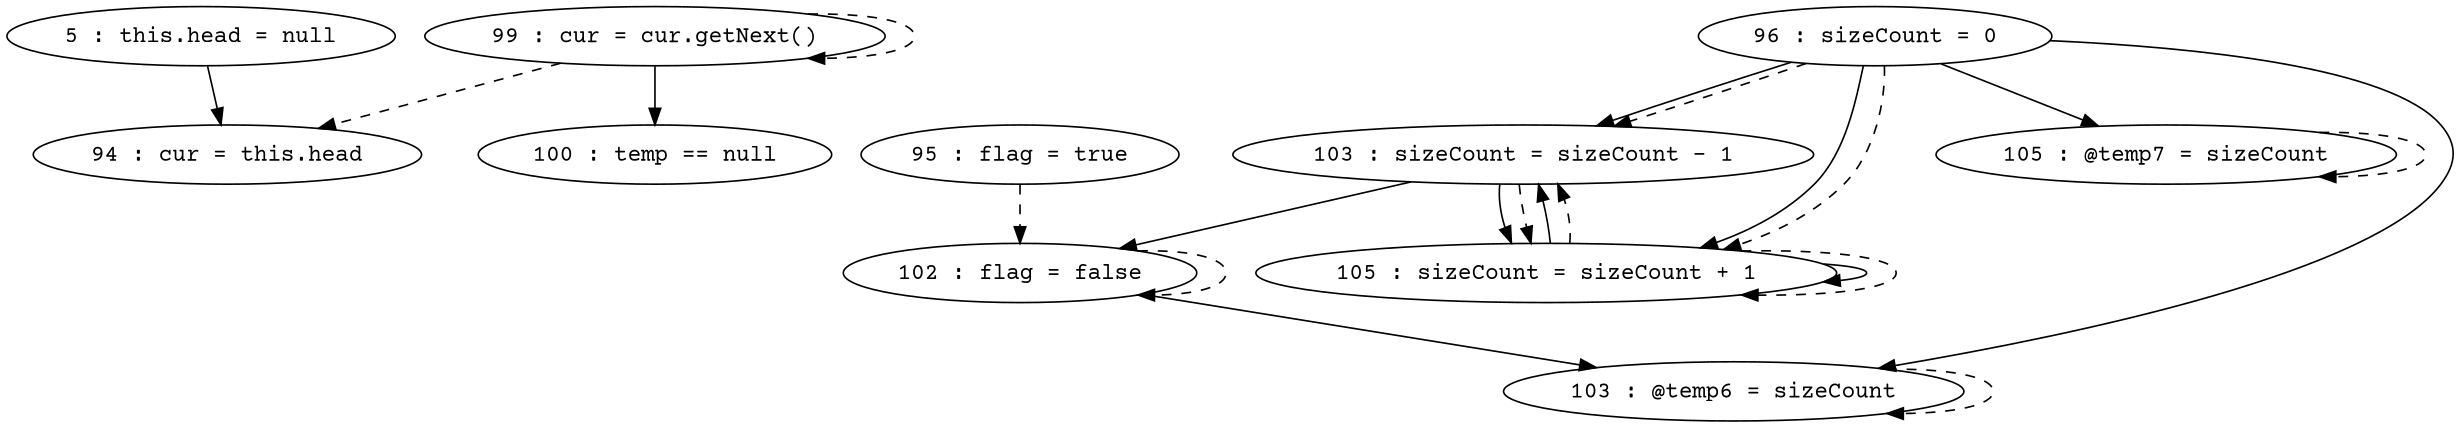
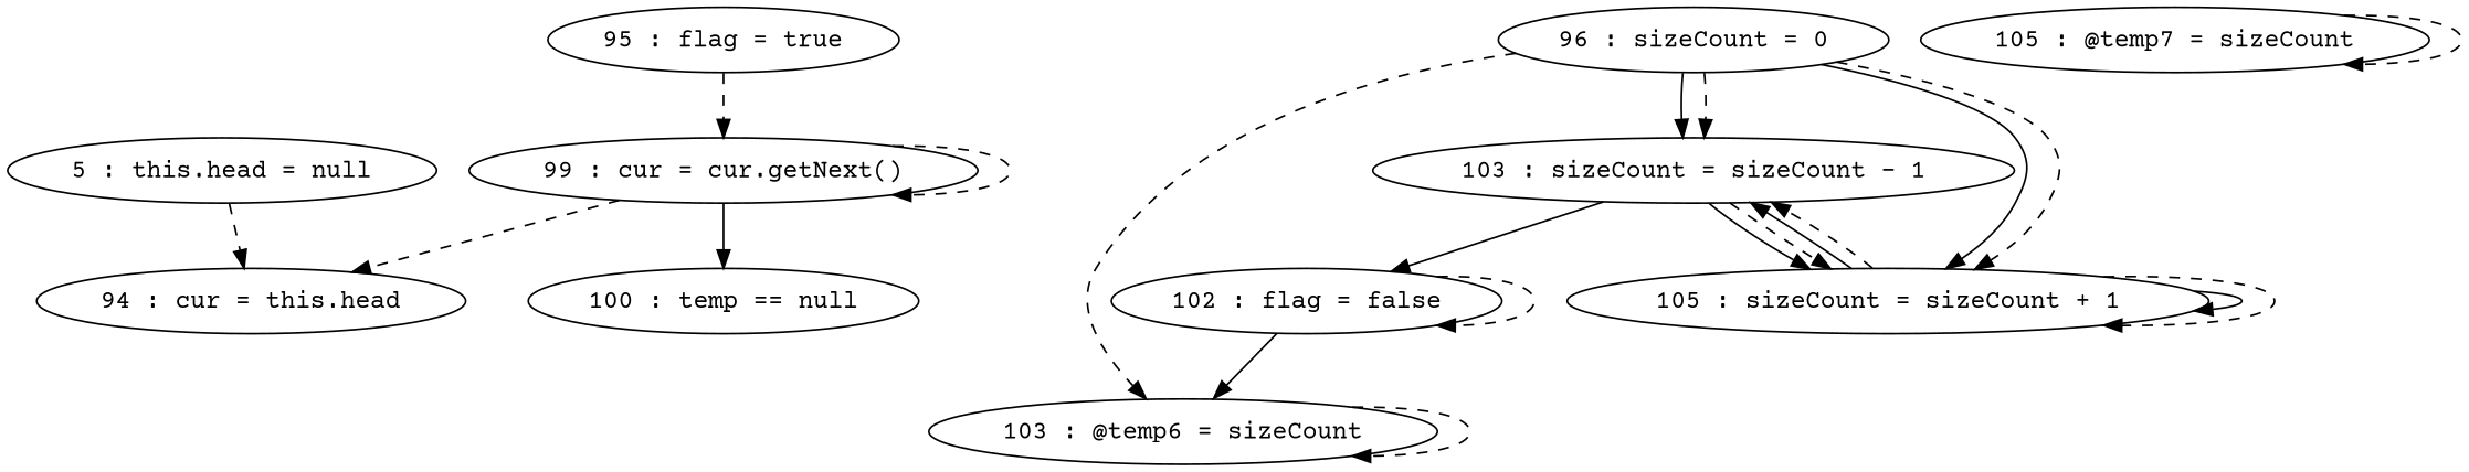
  digraph {
    fontname="Courier Prime"
    node [fontname="Courier Prime"]
    edge [fontname="Courier Prime"]
    "5 : this.head = null"
    "94 : cur = this.head"
    "99 : cur = cur.getNext()"
    n4 [label="100 : temp == null"]
    "95 : flag = true"
    "102 : flag = false"
    "103 : @temp6 = sizeCount"
    "96 : sizeCount = 0"
    "103 : sizeCount = sizeCount - 1"
    "105 : sizeCount = sizeCount + 1"
    "105 : @temp7 = sizeCount"
-   "5 : this.head = null" -> "94 : cur = this.head"
+   "5 : this.head = null" -> "94 : cur = this.head" [style=dashed]
    "99 : cur = cur.getNext()" -> "94 : cur = this.head" [style=dashed]
    "99 : cur = cur.getNext()" -> "99 : cur = cur.getNext()" [style=dashed]
    "99 : cur = cur.getNext()" -> n4
-   "95 : flag = true" -> "102 : flag = false" [style=dashed]
+   "95 : flag = true" -> "99 : cur = cur.getNext()" [style=dashed]
    "102 : flag = false" -> "102 : flag = false" [style=dashed]
    "102 : flag = false" -> "103 : @temp6 = sizeCount"
    "103 : @temp6 = sizeCount" -> "103 : @temp6 = sizeCount" [style=dashed]
-   "96 : sizeCount = 0" -> "103 : @temp6 = sizeCount"
+   "96 : sizeCount = 0" -> "103 : @temp6 = sizeCount" [style=dashed]
    "96 : sizeCount = 0" -> "103 : sizeCount = sizeCount - 1"
    "96 : sizeCount = 0" -> "103 : sizeCount = sizeCount - 1" [style=dashed]
    "96 : sizeCount = 0" -> "105 : sizeCount = sizeCount + 1"
    "96 : sizeCount = 0" -> "105 : sizeCount = sizeCount + 1" [style=dashed]
-   "96 : sizeCount = 0" -> "105 : @temp7 = sizeCount"
    "103 : sizeCount = sizeCount - 1" -> "102 : flag = false"
    "103 : sizeCount = sizeCount - 1" -> "105 : sizeCount = sizeCount + 1"
    "103 : sizeCount = sizeCount - 1" -> "105 : sizeCount = sizeCount + 1" [style=dashed]
    "105 : sizeCount = sizeCount + 1" -> "103 : sizeCount = sizeCount - 1"
    "105 : sizeCount = sizeCount + 1" -> "103 : sizeCount = sizeCount - 1" [style=dashed]
    "105 : sizeCount = sizeCount + 1" -> "105 : sizeCount = sizeCount + 1"
    "105 : sizeCount = sizeCount + 1" -> "105 : sizeCount = sizeCount + 1" [style=dashed]
    "105 : @temp7 = sizeCount" -> "105 : @temp7 = sizeCount" [style=dashed]
  }
